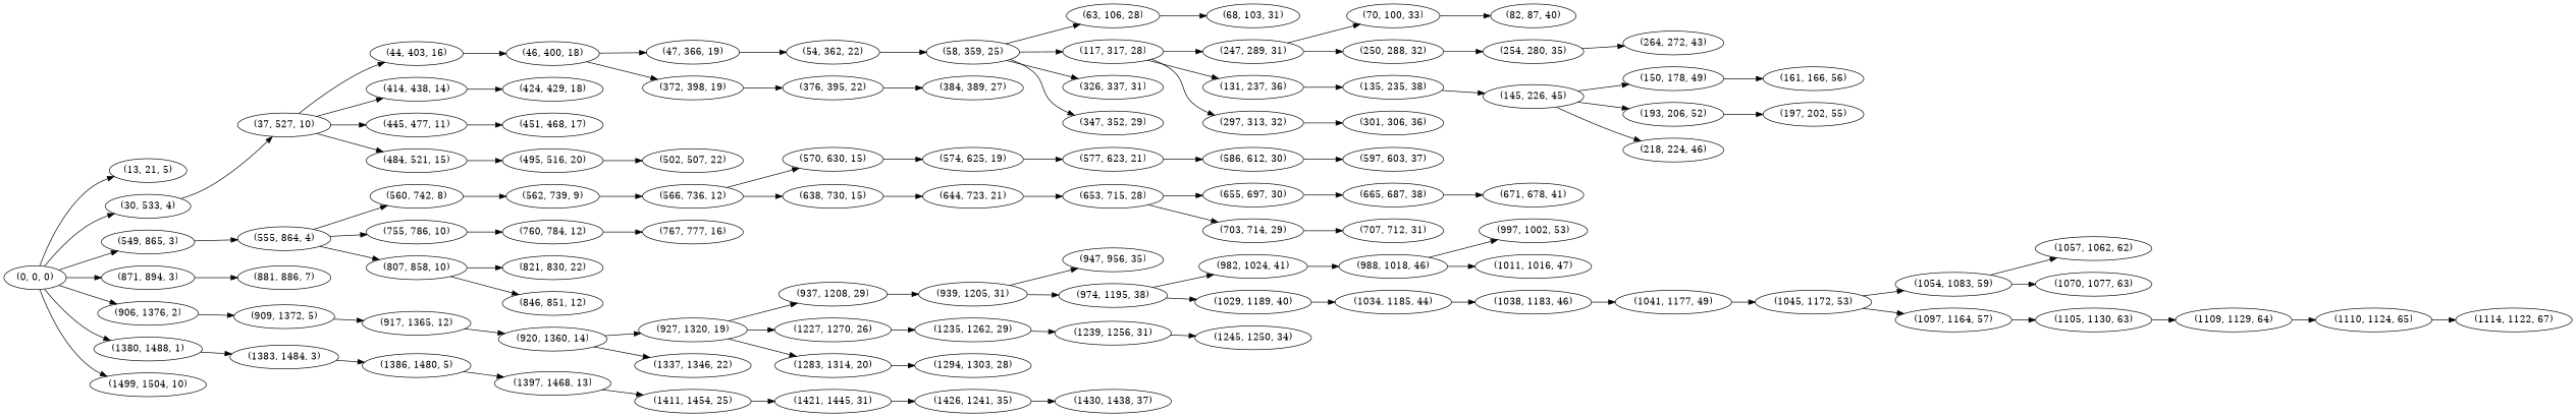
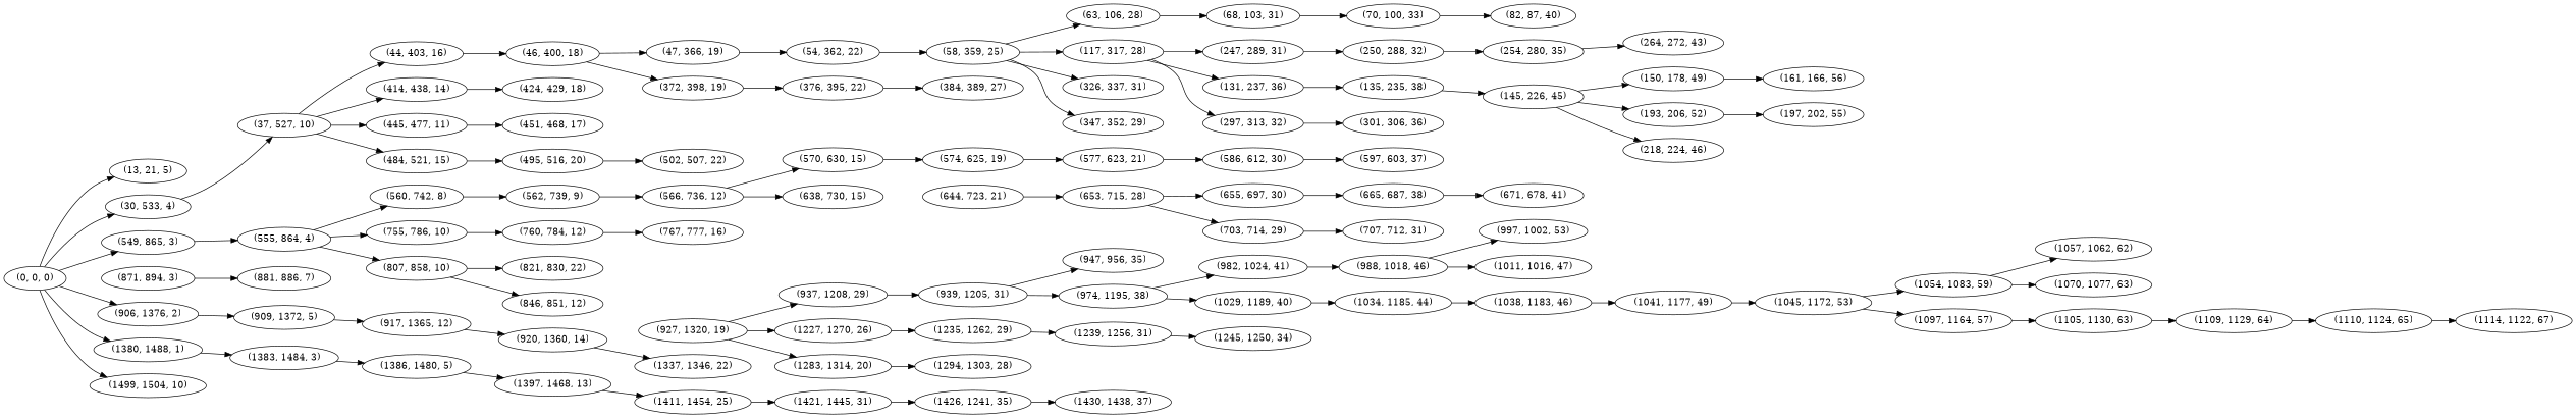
  digraph {
    rankdir=LR
    "(0, 0, 0)"
    "(13, 21, 5)"
    "(30, 533, 4)"
    "(549, 865, 3)"
    "(871, 894, 3)"
    "(906, 1376, 2)"
    "(1380, 1488, 1)"
    "(1499, 1504, 10)"
    "(37, 527, 10)"
    "(555, 864, 4)"
    "(881, 886, 7)"
    "(909, 1372, 5)"
    "(1383, 1484, 3)"
    "(44, 403, 16)"
    "(414, 438, 14)"
    "(445, 477, 11)"
    "(484, 521, 15)"
    "(46, 400, 18)"
    "(424, 429, 18)"
    "(451, 468, 17)"
    "(495, 516, 20)"
    "(47, 366, 19)"
    "(372, 398, 19)"
    "(54, 362, 22)"
    "(376, 395, 22)"
    "(58, 359, 25)"
    "(63, 106, 28)"
    "(117, 317, 28)"
    "(326, 337, 31)"
    "(347, 352, 29)"
    "(68, 103, 31)"
    "(131, 237, 36)"
    "(247, 289, 31)"
    "(297, 313, 32)"
    "(70, 100, 33)"
    "(82, 87, 40)"
    "(135, 235, 38)"
    "(250, 288, 32)"
    "(301, 306, 36)"
    "(145, 226, 45)"
    "(150, 178, 49)"
    "(193, 206, 52)"
    "(218, 224, 46)"
    "(161, 166, 56)"
    "(197, 202, 55)"
    "(254, 280, 35)"
    "(264, 272, 43)"
    "(384, 389, 27)"
    "(502, 507, 22)"
    "(560, 742, 8)"
    "(755, 786, 10)"
    "(807, 858, 10)"
    "(562, 739, 9)"
    "(760, 784, 12)"
    "(821, 830, 22)"
    "(846, 851, 12)"
    "(566, 736, 12)"
    "(570, 630, 15)"
    "(638, 730, 15)"
    "(574, 625, 19)"
    "(644, 723, 21)"
    "(577, 623, 21)"
    "(586, 612, 30)"
    "(597, 603, 37)"
    "(653, 715, 28)"
    "(655, 697, 30)"
    "(703, 714, 29)"
    "(665, 687, 38)"
    "(707, 712, 31)"
    "(671, 678, 41)"
    "(767, 777, 16)"
    "(917, 1365, 12)"
    "(920, 1360, 14)"
    "(927, 1320, 19)"
    "(1337, 1346, 22)"
    "(937, 1208, 29)"
    "(1227, 1270, 26)"
    "(1283, 1314, 20)"
    "(939, 1205, 31)"
    "(1235, 1262, 29)"
    "(1294, 1303, 28)"
    "(947, 956, 35)"
    "(974, 1195, 38)"
    "(982, 1024, 41)"
    "(1029, 1189, 40)"
    "(988, 1018, 46)"
    "(1034, 1185, 44)"
    "(997, 1002, 53)"
    "(1011, 1016, 47)"
    "(1038, 1183, 46)"
    "(1041, 1177, 49)"
    "(1045, 1172, 53)"
    "(1054, 1083, 59)"
    "(1097, 1164, 57)"
    "(1057, 1062, 62)"
    "(1070, 1077, 63)"
    "(1105, 1130, 63)"
    "(1109, 1129, 64)"
    "(1110, 1124, 65)"
    "(1114, 1122, 67)"
    "(1239, 1256, 31)"
    "(1245, 1250, 34)"
    "(1386, 1480, 5)"
    "(1397, 1468, 13)"
    "(1411, 1454, 25)"
    "(1421, 1445, 31)"
    n107 [label="(1426, 1241, 35)"]
    "(1430, 1438, 37)"
    "(0, 0, 0)" -> "(13, 21, 5)"
    "(0, 0, 0)" -> "(30, 533, 4)"
    "(0, 0, 0)" -> "(549, 865, 3)"
-   "(0, 0, 0)" -> "(871, 894, 3)"
    "(0, 0, 0)" -> "(906, 1376, 2)"
    "(0, 0, 0)" -> "(1380, 1488, 1)"
    "(0, 0, 0)" -> "(1499, 1504, 10)"
    "(30, 533, 4)" -> "(37, 527, 10)"
    "(549, 865, 3)" -> "(555, 864, 4)"
    "(871, 894, 3)" -> "(881, 886, 7)"
    "(906, 1376, 2)" -> "(909, 1372, 5)"
    "(1380, 1488, 1)" -> "(1383, 1484, 3)"
    "(37, 527, 10)" -> "(44, 403, 16)"
    "(37, 527, 10)" -> "(414, 438, 14)"
    "(37, 527, 10)" -> "(445, 477, 11)"
    "(37, 527, 10)" -> "(484, 521, 15)"
    "(555, 864, 4)" -> "(560, 742, 8)"
    "(555, 864, 4)" -> "(755, 786, 10)"
    "(555, 864, 4)" -> "(807, 858, 10)"
    "(909, 1372, 5)" -> "(917, 1365, 12)"
    "(1383, 1484, 3)" -> "(1386, 1480, 5)"
    "(44, 403, 16)" -> "(46, 400, 18)"
    "(414, 438, 14)" -> "(424, 429, 18)"
    "(445, 477, 11)" -> "(451, 468, 17)"
    "(484, 521, 15)" -> "(495, 516, 20)"
    "(46, 400, 18)" -> "(47, 366, 19)"
    "(46, 400, 18)" -> "(372, 398, 19)"
    "(495, 516, 20)" -> "(502, 507, 22)"
    "(47, 366, 19)" -> "(54, 362, 22)"
    "(372, 398, 19)" -> "(376, 395, 22)"
    "(54, 362, 22)" -> "(58, 359, 25)"
    "(376, 395, 22)" -> "(384, 389, 27)"
    "(58, 359, 25)" -> "(63, 106, 28)"
    "(58, 359, 25)" -> "(117, 317, 28)"
    "(58, 359, 25)" -> "(326, 337, 31)"
    "(58, 359, 25)" -> "(347, 352, 29)"
    "(63, 106, 28)" -> "(68, 103, 31)"
    "(117, 317, 28)" -> "(131, 237, 36)"
    "(117, 317, 28)" -> "(247, 289, 31)"
    "(117, 317, 28)" -> "(297, 313, 32)"
-   "(247, 289, 31)" -> "(70, 100, 33)"
+   "(68, 103, 31)" -> "(70, 100, 33)"
    "(131, 237, 36)" -> "(135, 235, 38)"
    "(247, 289, 31)" -> "(250, 288, 32)"
    "(297, 313, 32)" -> "(301, 306, 36)"
    "(70, 100, 33)" -> "(82, 87, 40)"
    "(135, 235, 38)" -> "(145, 226, 45)"
    "(250, 288, 32)" -> "(254, 280, 35)"
    "(145, 226, 45)" -> "(150, 178, 49)"
    "(145, 226, 45)" -> "(193, 206, 52)"
    "(145, 226, 45)" -> "(218, 224, 46)"
    "(150, 178, 49)" -> "(161, 166, 56)"
    "(193, 206, 52)" -> "(197, 202, 55)"
    "(254, 280, 35)" -> "(264, 272, 43)"
    "(560, 742, 8)" -> "(562, 739, 9)"
    "(755, 786, 10)" -> "(760, 784, 12)"
    "(807, 858, 10)" -> "(821, 830, 22)"
    "(807, 858, 10)" -> "(846, 851, 12)"
    "(562, 739, 9)" -> "(566, 736, 12)"
    "(760, 784, 12)" -> "(767, 777, 16)"
    "(566, 736, 12)" -> "(570, 630, 15)"
    "(566, 736, 12)" -> "(638, 730, 15)"
    "(570, 630, 15)" -> "(574, 625, 19)"
-   "(638, 730, 15)" -> "(644, 723, 21)"
    "(574, 625, 19)" -> "(577, 623, 21)"
    "(644, 723, 21)" -> "(653, 715, 28)"
    "(577, 623, 21)" -> "(586, 612, 30)"
    "(586, 612, 30)" -> "(597, 603, 37)"
    "(653, 715, 28)" -> "(655, 697, 30)"
    "(653, 715, 28)" -> "(703, 714, 29)"
    "(655, 697, 30)" -> "(665, 687, 38)"
    "(703, 714, 29)" -> "(707, 712, 31)"
    "(665, 687, 38)" -> "(671, 678, 41)"
    "(917, 1365, 12)" -> "(920, 1360, 14)"
-   "(920, 1360, 14)" -> "(927, 1320, 19)"
    "(920, 1360, 14)" -> "(1337, 1346, 22)"
    "(927, 1320, 19)" -> "(937, 1208, 29)"
    "(927, 1320, 19)" -> "(1227, 1270, 26)"
    "(927, 1320, 19)" -> "(1283, 1314, 20)"
    "(937, 1208, 29)" -> "(939, 1205, 31)"
    "(1227, 1270, 26)" -> "(1235, 1262, 29)"
    "(1283, 1314, 20)" -> "(1294, 1303, 28)"
    "(939, 1205, 31)" -> "(947, 956, 35)"
    "(939, 1205, 31)" -> "(974, 1195, 38)"
    "(1235, 1262, 29)" -> "(1239, 1256, 31)"
    "(974, 1195, 38)" -> "(982, 1024, 41)"
    "(974, 1195, 38)" -> "(1029, 1189, 40)"
    "(982, 1024, 41)" -> "(988, 1018, 46)"
    "(1029, 1189, 40)" -> "(1034, 1185, 44)"
    "(988, 1018, 46)" -> "(997, 1002, 53)"
    "(988, 1018, 46)" -> "(1011, 1016, 47)"
    "(1034, 1185, 44)" -> "(1038, 1183, 46)"
    "(1038, 1183, 46)" -> "(1041, 1177, 49)"
    "(1041, 1177, 49)" -> "(1045, 1172, 53)"
    "(1045, 1172, 53)" -> "(1054, 1083, 59)"
    "(1045, 1172, 53)" -> "(1097, 1164, 57)"
    "(1054, 1083, 59)" -> "(1057, 1062, 62)"
    "(1054, 1083, 59)" -> "(1070, 1077, 63)"
    "(1097, 1164, 57)" -> "(1105, 1130, 63)"
    "(1105, 1130, 63)" -> "(1109, 1129, 64)"
    "(1109, 1129, 64)" -> "(1110, 1124, 65)"
    "(1110, 1124, 65)" -> "(1114, 1122, 67)"
    "(1239, 1256, 31)" -> "(1245, 1250, 34)"
    "(1386, 1480, 5)" -> "(1397, 1468, 13)"
    "(1397, 1468, 13)" -> "(1411, 1454, 25)"
    "(1411, 1454, 25)" -> "(1421, 1445, 31)"
    "(1421, 1445, 31)" -> n107
    n107 -> "(1430, 1438, 37)"
  }
